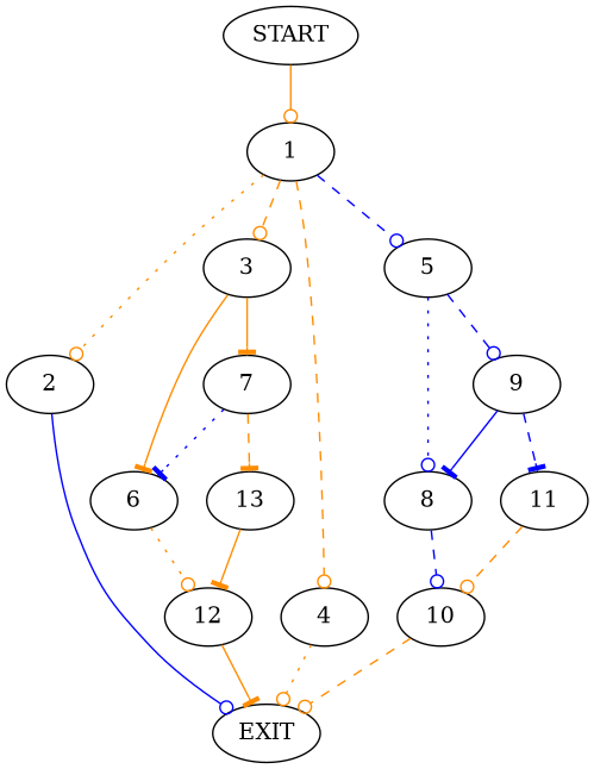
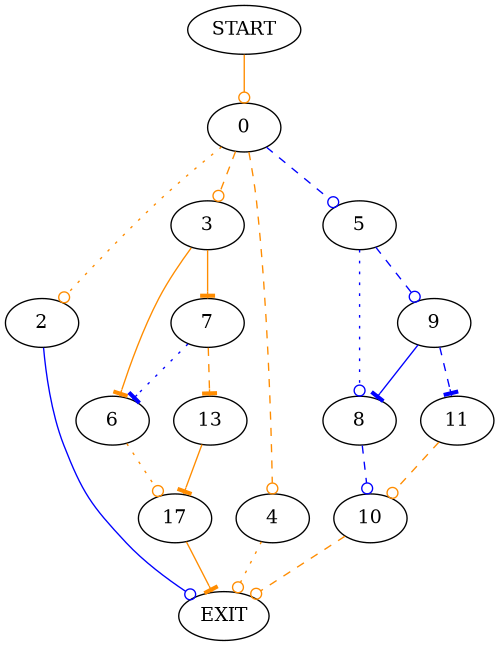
  digraph {
    edge [arrowhead=odot color=darkorange style=dashed]
    n1 [label=START]
-   1
+   1 [label=0]
    2
    3
    4
    5
    n7 [label=EXIT]
    6
    7
    8
    9
-   12
+   12 [label=17]
    13
    10
    11
    n1 -> 1 [style=solid]
    1 -> 2 [style=dotted]
    1 -> 3
    1 -> 4
    1 -> 5 [color=blue]
    2 -> n7 [color=blue style=solid]
    3 -> 6 [arrowhead=tee style=solid]
    3 -> 7 [arrowhead=tee style=solid]
    4 -> n7 [style=dotted]
    5 -> 8 [color=blue style=dotted]
    5 -> 9 [color=blue]
    6 -> 12 [style=dotted]
    7 -> 6 [arrowhead=tee color=blue style=dotted]
    7 -> 13 [arrowhead=tee]
    8 -> 10 [color=blue]
    9 -> 8 [arrowhead=tee color=blue style=solid]
    9 -> 11 [arrowhead=tee color=blue]
    12 -> n7 [arrowhead=tee style=solid]
    13 -> 12 [arrowhead=tee style=solid]
    10 -> n7
    11 -> 10
  }
